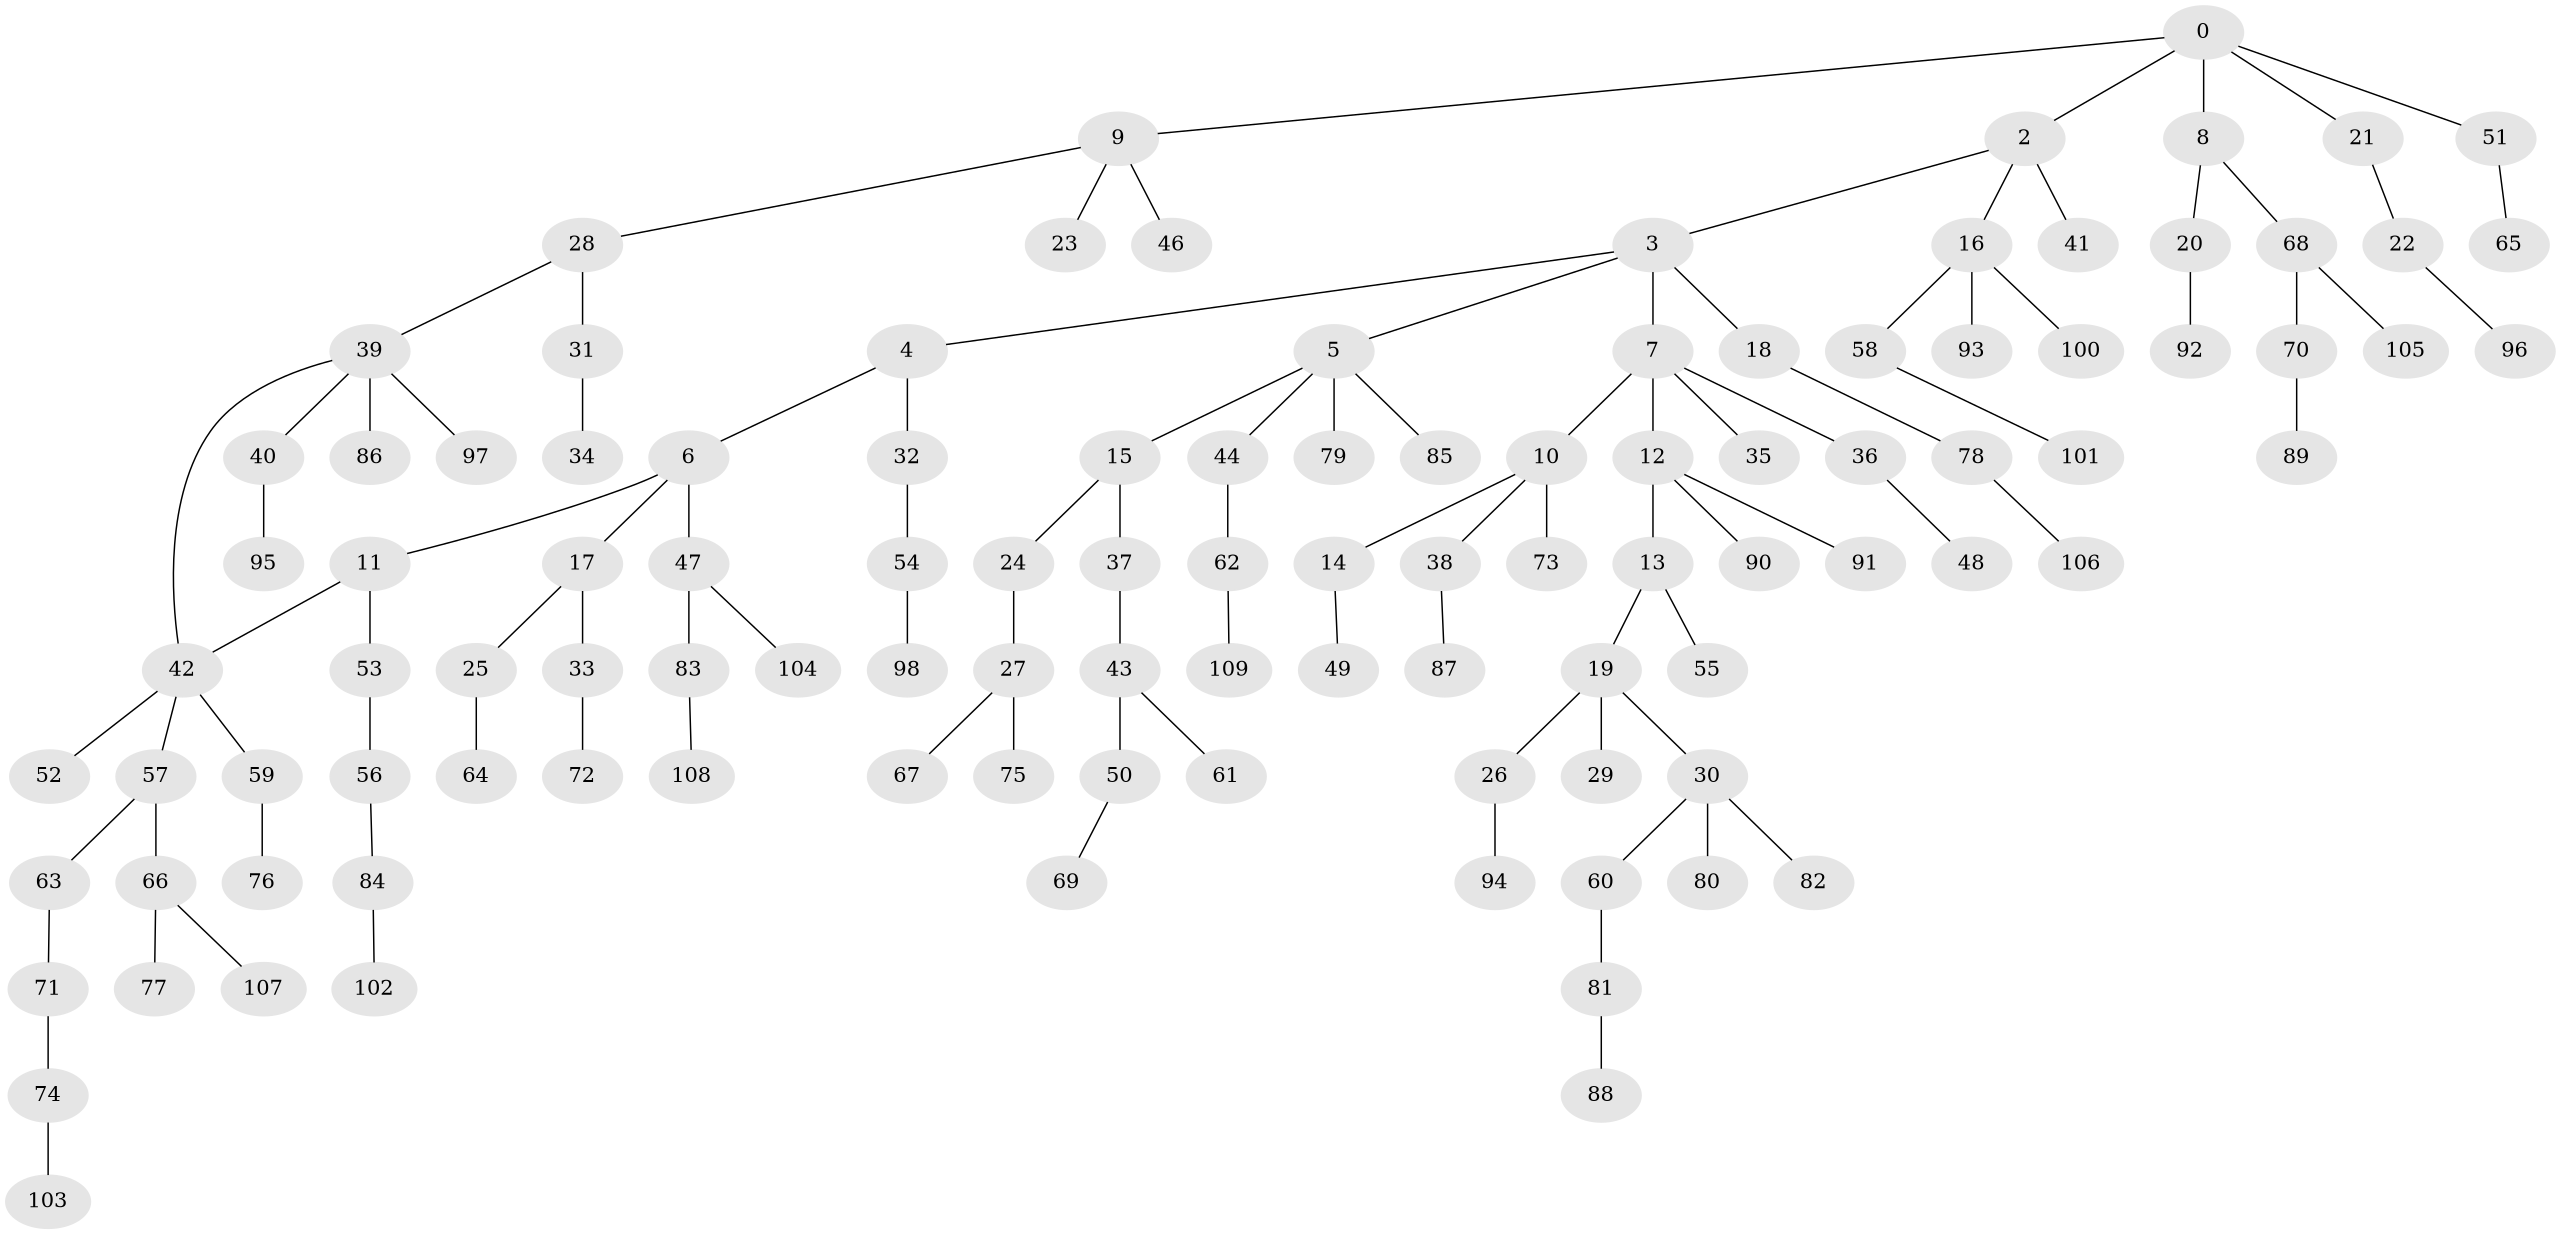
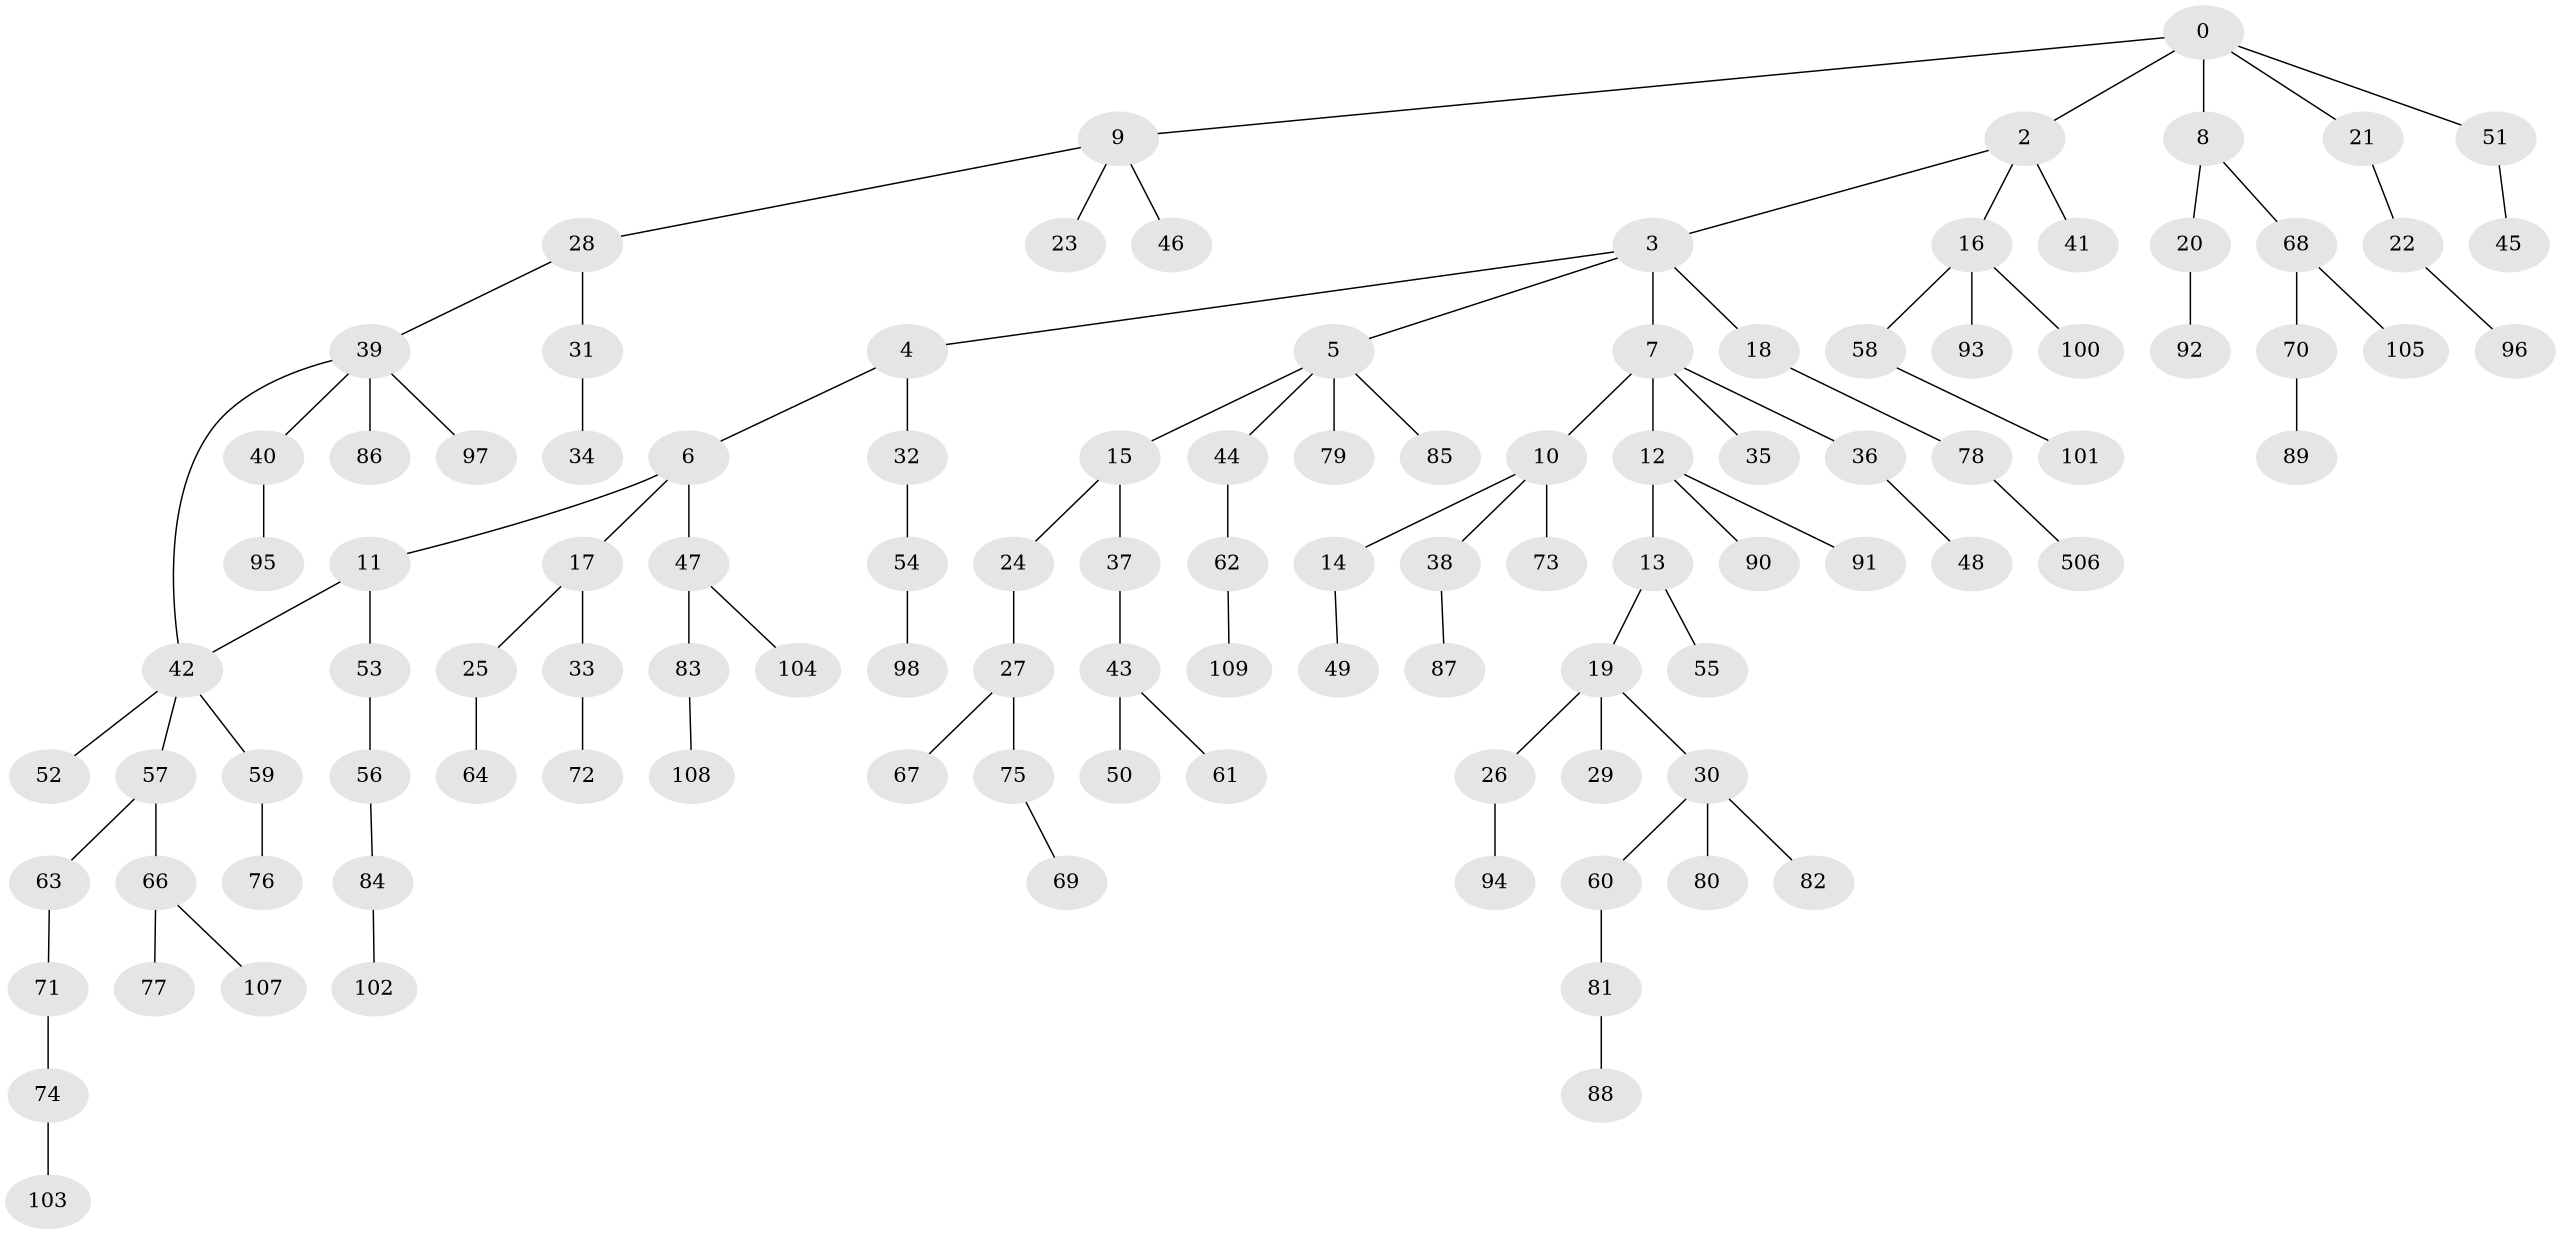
  graph {
    node [color=gray90 style=filled]
    n1 [label=0]
    2
    8
    9
    21
    51
    3
    16
    41
    20
    68
    23
    28
    46
    22
-   65
+   65 [label=45]
    4
    5
    7
    18
    58
    93
    100
    6
    32
    15
    44
    79
    85
    10
    12
    35
    36
    78
    11
    17
    47
    54
    24
    37
    62
    42
    53
    25
    33
    83
    104
    14
    38
    73
    13
    90
    91
    48
    92
    70
    105
    31
    39
    49
    87
    52
    57
    59
    56
    19
    55
    26
    29
    30
    27
    43
    101
    64
    72
-   106
+   106 [label=506]
    94
    60
    80
    82
    96
    67
    75
    34
    40
    86
    97
    81
    98
    50
    61
    95
    63
    66
    76
    69
    109
    108
    84
    102
    71
    77
    107
    88
    74
    89
    103
    n1 -- 2
    n1 -- 8
    n1 -- 9
    n1 -- 21
    n1 -- 51
    2 -- 3
    2 -- 16
    2 -- 41
    8 -- 20
    8 -- 68
    9 -- 23
    9 -- 28
    9 -- 46
    21 -- 22
    51 -- 65
    3 -- 4
    3 -- 5
    3 -- 7
    3 -- 18
    16 -- 58
    16 -- 93
    16 -- 100
    20 -- 92
    68 -- 70
    68 -- 105
    28 -- 31
    28 -- 39
    22 -- 96
    4 -- 6
    4 -- 32
    5 -- 15
    5 -- 44
    5 -- 79
    5 -- 85
    7 -- 10
    7 -- 12
    7 -- 35
    7 -- 36
    18 -- 78
    58 -- 101
    6 -- 11
    6 -- 17
    6 -- 47
    32 -- 54
    15 -- 24
    15 -- 37
    44 -- 62
    10 -- 14
    10 -- 38
    10 -- 73
    12 -- 13
    12 -- 90
    12 -- 91
    36 -- 48
    78 -- 106
    11 -- 42
    11 -- 53
    17 -- 25
    17 -- 33
    47 -- 83
    47 -- 104
    54 -- 98
    24 -- 27
    37 -- 43
    62 -- 109
    42 -- 52
    42 -- 57
    42 -- 59
    53 -- 56
    25 -- 64
    33 -- 72
    83 -- 108
    14 -- 49
    38 -- 87
    13 -- 19
    13 -- 55
    70 -- 89
    31 -- 34
    39 -- 42
    39 -- 40
    39 -- 86
    39 -- 97
    57 -- 63
    57 -- 66
    59 -- 76
    56 -- 84
    19 -- 26
    19 -- 29
    19 -- 30
    26 -- 94
    30 -- 60
    30 -- 80
    30 -- 82
    27 -- 67
    27 -- 75
    43 -- 50
    43 -- 61
    60 -- 81
    40 -- 95
    81 -- 88
-   50 -- 69
+   75 -- 69
    63 -- 71
    66 -- 77
    66 -- 107
    84 -- 102
    71 -- 74
    74 -- 103
  }
